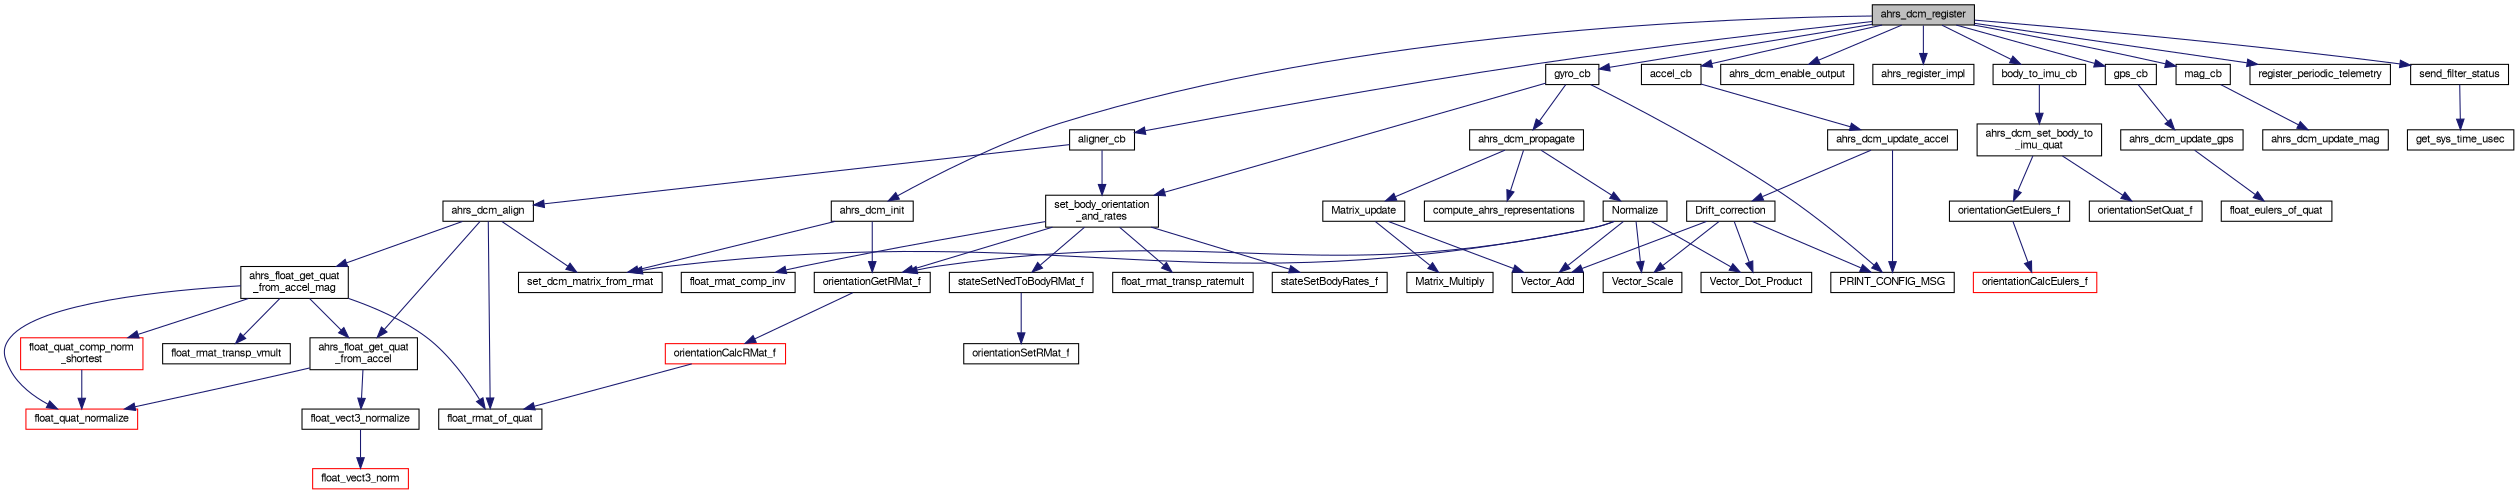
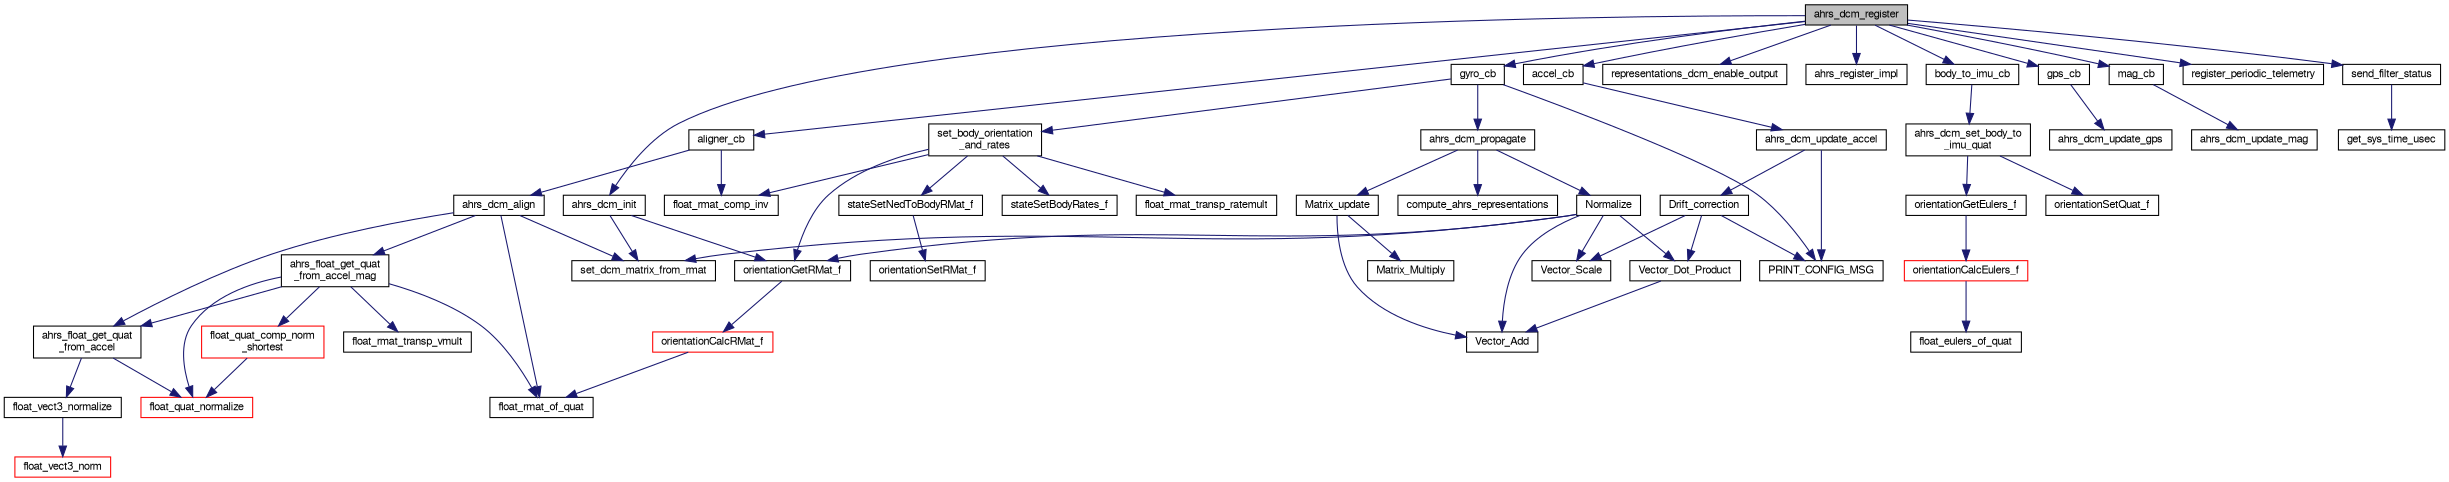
  digraph {
    rankdir=TB
    node [color=black fillcolor=white fontname=FreeSans fontsize=10 shape=record style=filled]
    edge [color=midnightblue fontname=FreeSans fontsize=10 labelfontname=FreeSans labelfontsize=10 style=solid]
    n1 [fillcolor=grey75 fontcolor=black height=0.2 label=ahrs_dcm_register width=0.4]
    n2 [height=0.2 label=accel_cb width=0.4]
-   n3 [height=0.2 label=ahrs_dcm_enable_output width=0.4]
+   n3 [height=0.2 label=representations_dcm_enable_output width=0.4]
    n4 [height=0.2 label=ahrs_dcm_init width=0.4]
    n5 [height=0.2 label=ahrs_register_impl width=0.4]
    n6 [height=0.2 label=aligner_cb width=0.4]
    n7 [height=0.2 label=body_to_imu_cb width=0.4]
    n8 [height=0.2 label=gps_cb width=0.4]
    n9 [height=0.2 label=gyro_cb width=0.4]
    n10 [height=0.2 label=mag_cb width=0.4]
    n11 [height=0.2 label=register_periodic_telemetry width=0.4]
    n12 [height=0.2 label=send_filter_status width=0.4]
    n13 [height=0.2 label=ahrs_dcm_update_accel width=0.4]
    n14 [height=0.2 label=orientationGetRMat_f width=0.4]
    n15 [height=0.2 label=set_dcm_matrix_from_rmat width=0.4]
    n16 [height=0.2 label=ahrs_dcm_align width=0.4]
    n17 [height=0.2 label="set_body_orientation\l_and_rates" width=0.4]
    n18 [height=0.2 label="ahrs_dcm_set_body_to\l_imu_quat" width=0.4]
    n19 [height=0.2 label=ahrs_dcm_update_gps width=0.4]
    n20 [height=0.2 label=PRINT_CONFIG_MSG width=0.4]
    n21 [height=0.2 label=ahrs_dcm_propagate width=0.4]
    n22 [height=0.2 label=ahrs_dcm_update_mag width=0.4]
    n23 [height=0.2 label=get_sys_time_usec width=0.4]
    n24 [height=0.2 label=Drift_correction width=0.4]
    n25 [height=0.2 label=Vector_Add width=0.4]
    n26 [height=0.2 label=Vector_Dot_Product width=0.4]
    n27 [height=0.2 label=Vector_Scale width=0.4]
    n28 [color=red height=0.2 label=orientationCalcRMat_f width=0.4]
    n29 [height=0.2 label=float_rmat_of_quat width=0.4]
    n30 [height=0.2 label="ahrs_float_get_quat\l_from_accel" width=0.4]
    n31 [height=0.2 label="ahrs_float_get_quat\l_from_accel_mag" width=0.4]
    n32 [height=0.2 label=float_rmat_transp_ratemult width=0.4]
    n33 [height=0.2 label=stateSetBodyRates_f width=0.4]
    n34 [height=0.2 label=float_rmat_comp_inv width=0.4]
    n35 [height=0.2 label=stateSetNedToBodyRMat_f width=0.4]
    n36 [height=0.2 label=float_vect3_normalize width=0.4]
    n37 [color=red height=0.2 label=float_quat_normalize width=0.4]
    n38 [height=0.2 label=float_rmat_transp_vmult width=0.4]
    n39 [color=red height=0.2 label="float_quat_comp_norm\l_shortest" width=0.4]
    n40 [height=0.2 label=float_eulers_of_quat width=0.4]
    n41 [color=red height=0.2 label=float_vect3_norm width=0.4]
    n42 [height=0.2 label=orientationSetRMat_f width=0.4]
    n43 [height=0.2 label=orientationGetEulers_f width=0.4]
    n44 [height=0.2 label=orientationSetQuat_f width=0.4]
    n45 [color=red height=0.2 label=orientationCalcEulers_f width=0.4]
    n46 [height=0.2 label=compute_ahrs_representations width=0.4]
    n47 [height=0.2 label=Matrix_update width=0.4]
    n48 [height=0.2 label=Normalize width=0.4]
    n49 [height=0.2 label=Matrix_Multiply width=0.4]
    n1 -> n2
    n1 -> n3
    n1 -> n4
    n1 -> n5
    n1 -> n6
    n1 -> n7
    n1 -> n8
    n1 -> n9
    n1 -> n10
    n1 -> n11
    n1 -> n12
    n2 -> n13
    n4 -> n14
    n4 -> n15
    n6 -> n16
-   n6 -> n17
+   n6 -> n34
    n7 -> n18
    n8 -> n19
    n9 -> n17
    n9 -> n20
    n9 -> n21
    n10 -> n22
    n12 -> n23
    n13 -> n20
    n13 -> n24
    n14 -> n28
    n16 -> n15
    n16 -> n29
    n16 -> n30
    n16 -> n31
    n17 -> n14
    n17 -> n32
    n17 -> n33
    n17 -> n34
    n17 -> n35
    n18 -> n43
    n18 -> n44
    n21 -> n46
    n21 -> n47
    n21 -> n48
    n24 -> n20
-   n24 -> n25
+   n26 -> n25
    n24 -> n26
    n24 -> n27
    n28 -> n29
    n30 -> n36
    n30 -> n37
    n31 -> n29
    n31 -> n30
    n31 -> n37
    n31 -> n38
    n31 -> n39
    n35 -> n42
    n36 -> n41
    n39 -> n37
    n43 -> n45
-   n19 -> n40
+   n45 -> n40
    n47 -> n25
    n47 -> n49
    n48 -> n14
    n48 -> n15
    n48 -> n25
    n48 -> n26
    n48 -> n27
  }
